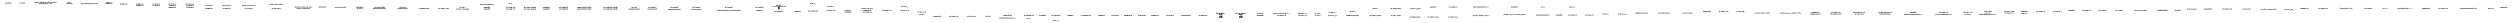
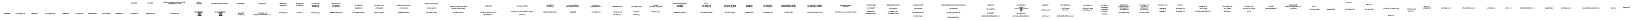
  digraph {
    rankdir=LR
    node [color=blue shape=octagon]
    edge [arrowhead=normal color=darkgreen]
    n1 [color=darkgreen label="(<operator>.logicalNot,!addr)" shape=trapezium]
    n2 [color=black label="(wpa_printf,wpa_printf(2, \"hostapd_notif_assoc: Skip event with no address\", req_ies, req_ies_len, reassoc))"]
    n3 [color=black label="(hostapd_logger,hostapd_logger(hapd, addr, 1u, 2, \"associated\"))" shape=trapezium]
    n4 [label="(<operator>.minus,-1)"]
    n5 [color=red label="(<operator>.addressOf,&elems)" shape=trapezium]
    n6 [color=darkgreen label="(RETURN,return -1;,return -1;)"]
    n7 [label="(METHOD_RETURN,int __fastcall)" shape=trapezium]
    n8 [color=darkgreen label="(ieee802_11_parse_elems,ieee802_11_parse_elems(req_ies, req_ies_len, &elems, 0))"]
    n9 [color=red label="(FIELD_IDENTIFIER,wps_ie,wps_ie)"]
    n10 [label="(<operator>.fieldAccess,elems.wps_ie)" shape=trapezium]
    n11 [color=darkgreen label="(FIELD_IDENTIFIER,wps_ie,wps_ie)" shape=trapezium]
    n12 [color=darkgreen label="(FIELD_IDENTIFIER,rsn_ie,rsn_ie)" shape=trapezium]
    n13 [label="(<operator>.fieldAccess,elems.wps_ie)" shape=trapezium]
    n14 [label="(<operator>.fieldAccess,elems.rsn_ie)"]
    n15 [color=black label="(<operator>.assignment,v9 = elems.wps_ie - 2)" shape=trapezium]
    n16 [color=red label="(wpa_printf,wpa_printf(2, \"STA included WPS IE in (Re)AssocReq\"))" shape=trapezium]
    n17 [color=darkgreen label="(ap_get_sta,ap_get_sta(hapd, addr))"]
    n18 [label="(<operator>.subtraction,elems.wps_ie - 2)"]
    n19 [color=darkgreen label="(<operator>.assignment,v11 = ap_get_sta(hapd, addr))" shape=trapezium]
    n20 [color=darkgreen label="(FIELD_IDENTIFIER,rsn_ie,rsn_ie)" shape=trapezium]
    n21 [label="(FIELD_IDENTIFIER,wpa_ie,wpa_ie)"]
    n22 [color=darkgreen label="(<operator>.fieldAccess,elems.rsn_ie)" shape=trapezium]
    n23 [color=darkgreen label="(<operator>.fieldAccess,elems.wpa_ie)" shape=trapezium]
    n24 [label="(<operator>.assignment,v9 = elems.rsn_ie - 2)"]
    n25 [label="(wpa_printf,wpa_printf(2, \"STA included RSN IE in (Re)AssocReq\"))" shape=trapezium]
    n26 [color=red label="(<operator>.subtraction,elems.rsn_ie - 2)" shape=trapezium]
    n27 [color=red label="(FIELD_IDENTIFIER,wpa_ie,wpa_ie)"]
    n28 [color=darkgreen label="(wpa_printf,wpa_printf(2, \"STA did not include WPS/RSN/WPA IE in (Re)AssocReq\"))"]
    n29 [color=darkgreen label="(<operator>.fieldAccess,elems.wpa_ie)" shape=trapezium]
    n30 [color=red label="(<operator>.assignment,v9 = elems.wpa_ie - 2)" shape=trapezium]
    n31 [color=red label="(wpa_printf,wpa_printf(2, \"STA included WPA IE in (Re)AssocReq\"))"]
    n32 [color=black label="(<operator>.subtraction,elems.wpa_ie - 2)" shape=trapezium]
    n33 [color=darkgreen label="(<operator>.assignment,v12 = v11)" shape=trapezium]
    n34 [color=black label="(ap_sta_add,ap_sta_add(hapd, addr))"]
    n35 [color=black label="(ap_sta_no_session_timeout,ap_sta_no_session_timeout(hapd, v11))"]
    n36 [label="(<operator>.assignment,v13 = ap_sta_add(hapd, addr))" shape=trapezium]
    n37 [label="(accounting_sta_stop,accounting_sta_stop(hapd, v12))" shape=trapezium]
    n38 [label="(FIELD_IDENTIFIER,timeout_next,timeout_next)" shape=trapezium]
    n39 [color=red label="(<operator>.indirectFieldAccess,v12->timeout_next)"]
    n40 [color=black label="(<operator>.assignment,v12->timeout_next = STA_NULLFUNC)"]
    n41 [color=black label="(FIELD_IDENTIFIER,flags,flags)"]
    n42 [label="(<operator>.indirectFieldAccess,v12->flags)" shape=trapezium]
    n43 [color=darkgreen label="(<operators>.assignmentAnd,v12->flags &= 0xFFFECFFF)"]
    n44 [label="(FIELD_IDENTIFIER,iface,iface)" shape=trapezium]
    n45 [label="(<operator>.indirectFieldAccess,hapd->iface)" shape=trapezium]
    n46 [color=red label="(<operator>.indirectFieldAccess,hapd->iface->drv_max_acl_mac_addrs)" shape=trapezium]
    n47 [label="(<operator>.indirection,*addr)" shape=trapezium]
    n48 [color=black label="(FIELD_IDENTIFIER,supp_op_classes,supp_op_classes)"]
    n49 [color=darkgreen label="(<operator>.indirectIndexAccess,addr[1])" shape=trapezium]
    n50 [color=red label="(<operator>.fieldAccess,elems.supp_op_classes)"]
    n51 [color=red label="(FIELD_IDENTIFIER,drv_max_acl_mac_addrs,drv_max_acl_mac_addrs)"]
    n52 [color=red label="(<operator>.assignment,v12 = v13)" shape=trapezium]
    n53 [color=black label="(<operator>.logicalNot,!v13)" shape=trapezium]
    n54 [color=red label="(hostapd_drv_sta_disassoc,hostapd_drv_sta_disassoc(hapd, addr, 5))" shape=trapezium]
    n55 [color=red label="(FIELD_IDENTIFIER,flags,flags)"]
    n56 [color=red label="(<operator>.minus,-1)" shape=trapezium]
    n57 [color=black label="(<operator>.indirectFieldAccess,v13->flags)"]
    n58 [color=darkgreen label="(RETURN,return -1;,return -1;)"]
    n59 [color=red label="(<operators>.assignmentAnd,v13->flags &= 0xFFFECFFF)"]
    n60 [color=darkgreen label="(FIELD_IDENTIFIER,iface,iface)" shape=trapezium]
    n61 [color=black label="(<operator>.indirectFieldAccess,hapd->iface)"]
    n62 [label="(<operator>.indirectFieldAccess,hapd->iface->drv_max_acl_mac_addrs)"]
    n63 [color=black label="(FIELD_IDENTIFIER,drv_max_acl_mac_addrs,drv_max_acl_mac_addrs)"]
    n64 [label="(wpa_printf,wpa_printf(\n      3,\n      \"STA %02x:%02x:%02x:%02x:%02x:%02x not allowed to connect\",\n      *addr,\n      addr[1],\n      addr[2],\n      addr[3],\n      addr[4],\n      addr[5]))"]
    n65 [color=red label="(<operator>.assignment,v21 = 1)" shape=trapezium]
    n66 [color=black label="(FIELD_IDENTIFIER,addr,addr)"]
    n67 [color=black label="(<operator>.indirectIndexAccess,addr[2])"]
    n68 [color=red label="(<operator>.indirectIndexAccess,addr[3])" shape=trapezium]
    n69 [label="(<operator>.indirectIndexAccess,addr[4])"]
    n70 [color=black label="(<operator>.indirectIndexAccess,addr[5])"]
    n71 [label="(<operator>.indirectFieldAccess,v12->addr)"]
    n72 [color=red label="(ap_copy_sta_supp_op_classes,ap_copy_sta_supp_op_classes(v12, elems.supp_op_classes, elems.supp_op_classes_len))" shape=trapezium]
    n73 [color=black label="(FIELD_IDENTIFIER,conf,conf)"]
    n74 [color=red label="(<operator>.indirectFieldAccess,hapd->conf)" shape=trapezium]
    n75 [label="(FIELD_IDENTIFIER,supp_op_classes_len,supp_op_classes_len)" shape=trapezium]
    n76 [label="(<operator>.fieldAccess,elems.supp_op_classes_len)"]
    n77 [color=black label="(<operator>.logicalNot,!hapd->conf->wpa)" shape=trapezium]
    n78 [label="(FIELD_IDENTIFIER,flags,flags)"]
    n79 [color=black label="(<operator>.logicalAnd,v9 && v10)" shape=trapezium]
    n80 [label="(<operator>.indirectFieldAccess,v12->flags)"]
    n81 [color=red label="(FIELD_IDENTIFIER,wpa_sm,wpa_sm)"]
    n82 [color=red label="(wpa_printf,wpa_printf(2, \"No WPA/RSN IE from STA\"))" shape=trapezium]
    n83 [color=red label="(<operator>.indirectFieldAccess,hapd->conf->wpa)"]
    n84 [color=darkgreen label="(FIELD_IDENTIFIER,wpa,wpa)" shape=trapezium]
    n85 [label="(<operator>.assignment,v22 = v12->flags)"]
    n86 [label="(FIELD_IDENTIFIER,flags,flags)" shape=trapezium]
    n87 [label="(<operator>.indirectFieldAccess,v12->flags)"]
    n88 [color=red label="(<operator>.indirectFieldAccess,v12->wpa_sm)"]
    n89 [label="(<operator>.assignment,v21 = 13)"]
    n90 [color=darkgreen label="(<operator>.assignment,v14 = v12->wpa_sm)" shape=trapezium]
    n91 [color=darkgreen label="(<operator>.logicalNot,!v14)"]
    n92 [color=darkgreen label="(FIELD_IDENTIFIER,wpa_sm,wpa_sm)" shape=trapezium]
    n93 [label="(FIELD_IDENTIFIER,wpa_auth,wpa_auth)"]
    n94 [label="(<operator>.indirectFieldAccess,v12->wpa_sm)"]
-   n95 [color=red label="(<operator>.indirectFieldAccess,hapd->wpa_auth)"]
    n96 [color=black label="(<operator>.assignment,v12->wpa_sm = v14)" shape=trapezium]
    n97 [label="(<operator>.logicalNot,!v14)" shape=trapezium]
    n98 [color=black label="(wpa_printf,wpa_printf(5, \"Failed to initialize WPA state machine\", v15, v16, v17))"]
    n99 [color=darkgreen label="(<operator>.minus,-1)" shape=trapezium]
    n100 [color=red label="(RETURN,return -1;,return -1;)" shape=trapezium]
    n101 [color=black label="(<operator>.assignment,v18 = wpa_validate_wpa_ie(\n            hapd->wpa_auth,\n            v14,\n            hapd->iface->freq,\n            v9,\n            v10,\n            elems.mdie,\n            elems.mdie_len,\n            elems.owe_dh,\n            elems.owe_dh_len))" shape=trapezium]
    n102 [color=black label="(<operator>.assignment,v19 = v18)" shape=trapezium]
    n103 [label="(FIELD_IDENTIFIER,flags,flags)" shape=trapezium]
    n104 [label="(wpa_printf,wpa_printf(2, \"WPA/RSN information element rejected? (res %u)\", v18))"]
    n105 [color=black label="(<operator>.indirectFieldAccess,v12->flags)" shape=trapezium]
    n106 [label="(wpa_validate_wpa_ie,wpa_validate_wpa_ie(\n            hapd->wpa_auth,\n            v14,\n            hapd->iface->freq,\n            v9,\n            v10,\n            elems.mdie,\n            elems.mdie_len,\n            elems.owe_dh,\n            elems.owe_dh_len))"]
    n107 [label="(FIELD_IDENTIFIER,iface,iface)"]
    n108 [color=red label="(<operator>.indirectFieldAccess,hapd->iface)"]
    n109 [color=black label="(<operator>.indirectFieldAccess,hapd->iface->freq)"]
    n110 [label="(FIELD_IDENTIFIER,mdie,mdie)" shape=trapezium]
    n111 [label="(<operator>.fieldAccess,elems.mdie)"]
    n112 [color=darkgreen label="(FIELD_IDENTIFIER,freq,freq)" shape=trapezium]
    n113 [color=darkgreen label="(FIELD_IDENTIFIER,mdie_len,mdie_len)"]
    n114 [color=red label="(<operator>.fieldAccess,elems.mdie_len)"]
    n115 [color=red label="(FIELD_IDENTIFIER,owe_dh,owe_dh)"]
    n116 [color=red label="(<operator>.fieldAccess,elems.owe_dh)" shape=trapezium]
    n117 [color=black label="(FIELD_IDENTIFIER,owe_dh_len,owe_dh_len)"]
    n118 [color=black label="(<operator>.fieldAccess,elems.owe_dh_len)" shape=trapezium]
    n119 [label="(wpa_hexdump,wpa_hexdump(2, \"IE\", v9, v10))"]
    n120 [color=red label="(<operator>.subtraction,v19 - 2)" shape=trapezium]
    n121 [color=darkgreen label="(<operator>.assignment,v20 = v19 - 2)"]
    n122 [label="(<operator>.assignment,v21 = 13)" shape=trapezium]
    n123 [label="(<operator>.lessThan,v20 < 7)" shape=trapezium]
    n124 [label="(<operator>.indirectIndexAccess,dword_48B8F0[v20])"]
    n125 [color=black label="(<operator>.assignment,v21 = dword_48B8F0[v20])"]
    n126 [color=darkgreen label="(<operator>.assignment,v25 = v12->flags)"]
    n127 [color=darkgreen label="(<operator>.and,v25 & 0x402)"]
    n128 [color=darkgreen label="(<operator>.equals,(v25 & 0x402) == 1026)"]
    n129 [color=black label="(<operator>.logicalAnd,(v25 & 0x402) == 1026 && !v12->sa_query_timed_out && v12->sa_query_count > 0)"]
    n130 [color=darkgreen label="(ap_check_sa_query_timeout,ap_check_sa_query_timeout(hapd, v12))"]
    n131 [color=red label="(<operator>.and,v25 & 0x402)" shape=trapezium]
    n132 [color=darkgreen label="(FIELD_IDENTIFIER,flags,flags)"]
    n133 [label="(<operator>.equals,(v25 & 0x402) == 1026)" shape=trapezium]
    n134 [label="(FIELD_IDENTIFIER,sa_query_timed_out,sa_query_timed_out)" shape=trapezium]
    n135 [label="(<operator>.indirectFieldAccess,v12->sa_query_timed_out)"]
    n136 [color=red label="(<operator>.logicalAnd,!v12->sa_query_timed_out && v12->sa_query_count > 0)" shape=trapezium]
    n137 [color=darkgreen label="(<operator>.logicalNot,!v12->sa_query_timed_out)" shape=trapezium]
    n138 [color=darkgreen label="(FIELD_IDENTIFIER,sa_query_count,sa_query_count)"]
    n139 [color=darkgreen label="(<operator>.indirectFieldAccess,v12->sa_query_count)"]
    n140 [label="(<operator>.greaterThan,v12->sa_query_count > 0)" shape=trapezium]
    n141 [label="(<operator>.indirectFieldAccess,v12->flags)"]
    n142 [color=red label="(<operator>.assignment,v25 = v12->flags)" shape=trapezium]
    n143 [color=black label="(<operator>.logicalAnd,(v25 & 0x402) == 1026 && !v12->sa_query_timed_out && v12->auth_alg != 2)"]
    n144 [color=black label="(FIELD_IDENTIFIER,sa_query_count,sa_query_count)"]
    n145 [color=darkgreen label="(FIELD_IDENTIFIER,wpa_sm,wpa_sm)"]
    n146 [label="(<operator>.indirectFieldAccess,v12->sa_query_count)" shape=trapezium]
    n147 [color=darkgreen label="(<operator>.indirectFieldAccess,v12->wpa_sm)"]
    n148 [color=darkgreen label="(FIELD_IDENTIFIER,sa_query_timed_out,sa_query_timed_out)"]
    n149 [label="(<operator>.indirectFieldAccess,v12->sa_query_timed_out)" shape=trapezium]
    n150 [color=red label="(<operator>.logicalAnd,!v12->sa_query_timed_out && v12->auth_alg != 2)"]
    n151 [label="(<operator>.logicalNot,!v12->sa_query_timed_out)" shape=trapezium]
    n152 [color=darkgreen label="(FIELD_IDENTIFIER,auth_alg,auth_alg)" shape=trapezium]
    n153 [color=black label="(<operator>.indirectFieldAccess,v12->auth_alg)"]
    n154 [color=darkgreen label="(<operator>.notEquals,v12->auth_alg != 2)" shape=trapezium]
    n155 [label="(<operator>.logicalNot,!v12->sa_query_count)"]
    n156 [color=red label="(ap_sta_start_sa_query,ap_sta_start_sa_query(hapd, v12))" shape=trapezium]
    n157 [color=darkgreen label="(hostapd_eid_assoc_comeback_time,hostapd_eid_assoc_comeback_time(hapd, v12, eid))"]
    n158 [color=black label="(<operator>.assignment,v28 = hostapd_eid_assoc_comeback_time(hapd, v12, eid))" shape=trapezium]
    n159 [color=darkgreen label="(<operator>.subtraction,v28 - eid)"]
    n160 [color=black label="(hostapd_sta_assoc,hostapd_sta_assoc(hapd, addr, reassoc, 0x1Eu, eid, v28 - eid))"]
    n161 [label="(RETURN,return 0;,return 0;)" shape=trapezium]
    n162 [label="(<operator>.assignment,v26 = wpa_auth_uses_mfp(v12->wpa_sm))" shape=trapezium]
    n163 [label="(FIELD_IDENTIFIER,flags,flags)" shape=trapezium]
    n164 [color=red label="(<operator>.indirectFieldAccess,v12->flags)"]
    n165 [color=darkgreen label="(wpa_auth_uses_mfp,wpa_auth_uses_mfp(v12->wpa_sm))" shape=trapezium]
    n166 [color=red label="(<operator>.assignment,v27 = v12->flags)"]
    n167 [color=darkgreen label="(<operator>.or,v27 | 0x400)" shape=trapezium]
    n168 [label="(<operator>.and,v27 & 0xFFFFFBFF)"]
    n169 [label="(<operator>.assignment,v22 = v27 | 0x400)"]
    n170 [label="(<operator>.assignment,v22 = v27 & 0xFFFFFBFF)"]
    n171 [color=black label="(FIELD_IDENTIFIER,flags,flags)"]
    n172 [label="(<operator>.indirectFieldAccess,v12->flags)" shape=trapezium]
    n173 [color=darkgreen label="(<operator>.assignment,v12->flags = v22)"]
    n174 [label="(<operator>.assignment,v12->flags = v22 & 0xFFF7FFFC | 3)" shape=trapezium]
    n175 [color=darkgreen label="(hostapd_set_sta_flags,hostapd_set_sta_flags(hapd, v12))"]
    n176 [color=red label="(<operator>.logicalNot,!reassoc)"]
    n177 [color=black label="(<operator>.and,v22 & 0xFFF7FFFC)" shape=trapezium]
    n178 [color=darkgreen label="(<operator>.or,v22 & 0xFFF7FFFC | 3)" shape=trapezium]
    n179 [label="(<operator>.logicalOr,!reassoc || (v23 = WPA_ASSOC_FT, v12->auth_alg != 2))"]
    n180 [label="(<operator>.assignment,v23 = WPA_ASSOC_FT)"]
    n181 [color=red label="(<operator>.assignment,v23 = WPA_ASSOC)"]
    n182 [color=black label="(FIELD_IDENTIFIER,wpa_sm,wpa_sm)" shape=trapezium]
    n183 [color=red label="(<operator>.indirectFieldAccess,v12->wpa_sm)" shape=trapezium]
    n184 [color=red label="(FIELD_IDENTIFIER,auth_alg,auth_alg)" shape=trapezium]
    n185 [color=darkgreen label="(<operator>.indirectFieldAccess,v12->auth_alg)" shape=trapezium]
    n186 [color=darkgreen label="(<operator>.notEquals,v12->auth_alg != 2)" shape=trapezium]
    n187 [color=darkgreen label="(wpa_auth_sm_event,wpa_auth_sm_event(v12->wpa_sm, v23))" shape=trapezium]
    n188 [color=black label="(<operator>.arithmeticShiftRight,v22 >> 1)" shape=trapezium]
    n189 [color=darkgreen label="(<operator>.and,(v22 >> 1) & 1)" shape=trapezium]
    n190 [color=black label="(hostapd_new_assoc_sta,hostapd_new_assoc_sta(hapd, v12, (v22 >> 1) & 1))"]
    n191 [color=darkgreen label="(FIELD_IDENTIFIER,eapol_sm,eapol_sm)" shape=trapezium]
    n192 [label="(<operator>.indirectFieldAccess,v12->eapol_sm)"]
    n193 [color=black label="(ieee802_1x_notify_port_enabled,ieee802_1x_notify_port_enabled(v12->eapol_sm, 1))" shape=trapezium]
    n194 [label="(RETURN,return 0;,return 0;)"]
    n195 [label="(hostapd_drv_sta_disassoc,hostapd_drv_sta_disassoc(hapd, v12->addr, v21))" shape=trapezium]
    n196 [color=darkgreen label="(ap_free_sta,ap_free_sta(hapd, v12))"]
    n197 [color=black label="(<operator>.minus,-1)" shape=trapezium]
    n198 [label="(RETURN,return -1;,return -1;)" shape=trapezium]
    n199 [color=black label="(METHOD,hostapd_notif_assoc)" shape=trapezium]
    n1 -> n2
    n1 -> n3 [color=deeppink]
    n2 -> n4
    n3 -> n5
    n4 -> n6 [arrowhead=dot]
    n5 -> n8 [arrowhead=dot color=deeppink]
    n6 -> n7
    n8 -> n9 [color=deeppink]
    n9 -> n10 [arrowhead=dot color=deeppink]
    n10 -> n11 [arrowhead=dot]
    n10 -> n12
    n11 -> n13 [arrowhead=dot]
    n12 -> n14
    n13 -> n18
    n14 -> n20
    n14 -> n21
    n15 -> n16
    n16 -> n17 [color=deeppink]
    n17 -> n19 [arrowhead=dot]
    n18 -> n15 [arrowhead=dot color=deeppink]
    n19 -> n33 [arrowhead=dot color=deeppink]
    n19 -> n34 [color=deeppink]
    n20 -> n22 [arrowhead=dot]
    n21 -> n23 [arrowhead=dot color=deeppink]
    n22 -> n26 [arrowhead=dot]
    n23 -> n27 [arrowhead=dot]
    n23 -> n28 [arrowhead=dot color=deeppink]
    n24 -> n25 [arrowhead=dot color=deeppink]
    n25 -> n17 [arrowhead=dot color=deeppink]
    n26 -> n24
    n27 -> n29 [color=deeppink]
    n28 -> n17 [color=deeppink]
    n29 -> n32 [color=deeppink]
    n30 -> n31 [arrowhead=dot]
    n31 -> n17 [arrowhead=dot color=deeppink]
    n32 -> n30 [arrowhead=dot color=deeppink]
    n33 -> n35 [arrowhead=dot color=deeppink]
    n34 -> n36
    n35 -> n37 [arrowhead=dot]
    n36 -> n52 [color=deeppink]
    n37 -> n38 [arrowhead=dot color=deeppink]
    n38 -> n39 [arrowhead=dot color=deeppink]
    n39 -> n40
    n40 -> n41 [color=deeppink]
    n41 -> n42 [color=deeppink]
    n42 -> n43 [arrowhead=dot]
    n43 -> n44
    n44 -> n45 [color=deeppink]
    n45 -> n51 [arrowhead=dot]
    n46 -> n47 [arrowhead=dot color=deeppink]
    n46 -> n48
    n47 -> n49
    n48 -> n50 [color=deeppink]
    n49 -> n67 [arrowhead=dot color=deeppink]
    n50 -> n75 [color=deeppink]
    n51 -> n46
    n52 -> n53 [arrowhead=dot color=deeppink]
    n53 -> n54 [arrowhead=dot]
    n53 -> n55 [arrowhead=dot]
    n54 -> n56 [arrowhead=dot]
    n55 -> n57 [color=deeppink]
    n56 -> n58 [arrowhead=dot]
    n57 -> n59
    n58 -> n7
    n59 -> n60
    n60 -> n61 [arrowhead=dot]
    n61 -> n63 [color=deeppink]
    n62 -> n47
    n62 -> n48
    n63 -> n62
    n64 -> n65
    n65 -> n66 [arrowhead=dot color=deeppink]
    n66 -> n71 [arrowhead=dot]
    n67 -> n68 [color=deeppink]
    n68 -> n69 [color=deeppink]
    n69 -> n70 [arrowhead=dot]
    n70 -> n64 [arrowhead=dot]
    n71 -> n195
    n72 -> n73 [color=deeppink]
    n73 -> n74 [color=deeppink]
    n74 -> n84 [color=deeppink]
    n75 -> n76 [color=deeppink]
    n76 -> n72 [color=deeppink]
    n77 -> n78
    n77 -> n79 [color=deeppink]
    n77 -> n79
    n78 -> n80
    n79 -> n81 [arrowhead=dot]
    n79 -> n82
    n80 -> n85 [arrowhead=dot color=deeppink]
    n81 -> n88 [arrowhead=dot]
    n82 -> n89 [arrowhead=dot color=deeppink]
    n83 -> n77 [arrowhead=dot color=deeppink]
    n84 -> n83 [arrowhead=dot]
    n85 -> n86 [arrowhead=dot]
    n86 -> n87 [arrowhead=dot color=deeppink]
    n87 -> n177 [arrowhead=dot color=deeppink]
    n88 -> n90
    n89 -> n66 [color=deeppink]
    n90 -> n91 [color=deeppink]
    n91 -> n92 [color=deeppink]
    n91 -> n93
    n92 -> n94 [arrowhead=dot color=deeppink]
-   n93 -> n95 [arrowhead=dot color=deeppink]
    n94 -> n96
-   n95 -> n107
    n96 -> n97 [color=deeppink]
    n97 -> n93
    n97 -> n98
    n98 -> n99
    n99 -> n100 [arrowhead=dot]
    n100 -> n7
    n101 -> n102 [arrowhead=dot]
    n101 -> n103
    n102 -> n104
    n103 -> n105 [arrowhead=dot]
    n104 -> n119 [arrowhead=dot color=deeppink]
    n105 -> n126 [arrowhead=dot]
    n106 -> n101
    n107 -> n108
    n108 -> n112 [arrowhead=dot]
    n109 -> n110 [arrowhead=dot color=deeppink]
    n110 -> n111 [color=deeppink]
    n111 -> n113
    n112 -> n109 [arrowhead=dot]
    n113 -> n114
    n114 -> n115
    n115 -> n116
    n116 -> n117
    n117 -> n118 [color=deeppink]
    n118 -> n106 [arrowhead=dot]
    n119 -> n120
    n120 -> n121 [arrowhead=dot color=deeppink]
    n121 -> n122 [color=deeppink]
    n122 -> n123 [arrowhead=dot color=deeppink]
    n123 -> n66 [color=deeppink]
    n123 -> n124 [arrowhead=dot]
    n124 -> n125 [color=deeppink]
    n125 -> n66 [arrowhead=dot color=deeppink]
    n126 -> n127 [arrowhead=dot]
    n127 -> n128 [arrowhead=dot]
    n128 -> n129 [arrowhead=dot color=deeppink]
    n128 -> n134 [arrowhead=dot color=deeppink]
    n129 -> n130 [color=deeppink]
    n129 -> n131
    n130 -> n132 [arrowhead=dot]
    n131 -> n133 [arrowhead=dot color=deeppink]
    n132 -> n141 [color=deeppink]
    n133 -> n143
    n133 -> n148 [arrowhead=dot]
    n134 -> n135 [arrowhead=dot color=deeppink]
    n135 -> n137 [arrowhead=dot color=deeppink]
    n136 -> n129 [color=deeppink]
    n137 -> n136 [color=deeppink]
    n137 -> n138 [arrowhead=dot]
    n138 -> n139 [color=deeppink]
    n139 -> n140 [color=deeppink]
    n140 -> n136
    n141 -> n142 [arrowhead=dot]
    n142 -> n131 [color=deeppink]
    n143 -> n144 [color=deeppink]
    n143 -> n145 [color=deeppink]
    n144 -> n146 [arrowhead=dot]
    n145 -> n147 [arrowhead=dot color=deeppink]
    n146 -> n155 [arrowhead=dot]
    n147 -> n165 [arrowhead=dot color=deeppink]
    n148 -> n149
    n149 -> n151 [color=deeppink]
    n150 -> n143 [arrowhead=dot color=deeppink]
    n151 -> n150 [arrowhead=dot]
    n151 -> n152 [arrowhead=dot color=deeppink]
    n152 -> n153 [arrowhead=dot color=deeppink]
    n153 -> n154 [arrowhead=dot color=deeppink]
    n154 -> n150 [arrowhead=dot]
    n155 -> n156 [arrowhead=dot color=deeppink]
    n155 -> n157 [arrowhead=dot color=deeppink]
    n156 -> n157
    n157 -> n158 [color=deeppink]
    n158 -> n159 [arrowhead=dot]
    n159 -> n160 [color=deeppink]
    n160 -> n161 [arrowhead=dot color=deeppink]
    n161 -> n7
    n162 -> n163
    n163 -> n164 [color=deeppink]
    n164 -> n166 [arrowhead=dot]
    n165 -> n162 [arrowhead=dot]
    n166 -> n167 [arrowhead=dot]
    n166 -> n168 [color=deeppink]
    n167 -> n169
    n168 -> n170 [arrowhead=dot]
    n169 -> n171
    n170 -> n171 [arrowhead=dot color=deeppink]
    n171 -> n172
    n172 -> n173 [arrowhead=dot]
    n173 -> n86
    n174 -> n175 [arrowhead=dot color=deeppink]
    n175 -> n176 [arrowhead=dot color=deeppink]
    n176 -> n179 [color=deeppink]
    n176 -> n180 [arrowhead=dot]
    n177 -> n178
    n178 -> n174 [color=deeppink]
    n179 -> n181 [color=deeppink]
    n179 -> n182 [color=deeppink]
    n180 -> n184 [arrowhead=dot]
    n181 -> n182
    n182 -> n183 [arrowhead=dot color=deeppink]
    n183 -> n187
    n184 -> n185 [arrowhead=dot color=deeppink]
    n185 -> n186 [color=deeppink]
    n186 -> n179
    n187 -> n188 [arrowhead=dot color=deeppink]
    n188 -> n189
    n189 -> n190 [arrowhead=dot color=deeppink]
    n190 -> n191 [color=deeppink]
    n191 -> n192 [arrowhead=dot]
    n192 -> n193 [arrowhead=dot color=deeppink]
    n193 -> n194 [arrowhead=dot color=deeppink]
    n194 -> n7 [color=deeppink]
    n195 -> n196
    n196 -> n197 [arrowhead=dot]
    n197 -> n198
    n198 -> n7 [arrowhead=dot color=deeppink]
    n199 -> n1
  }
